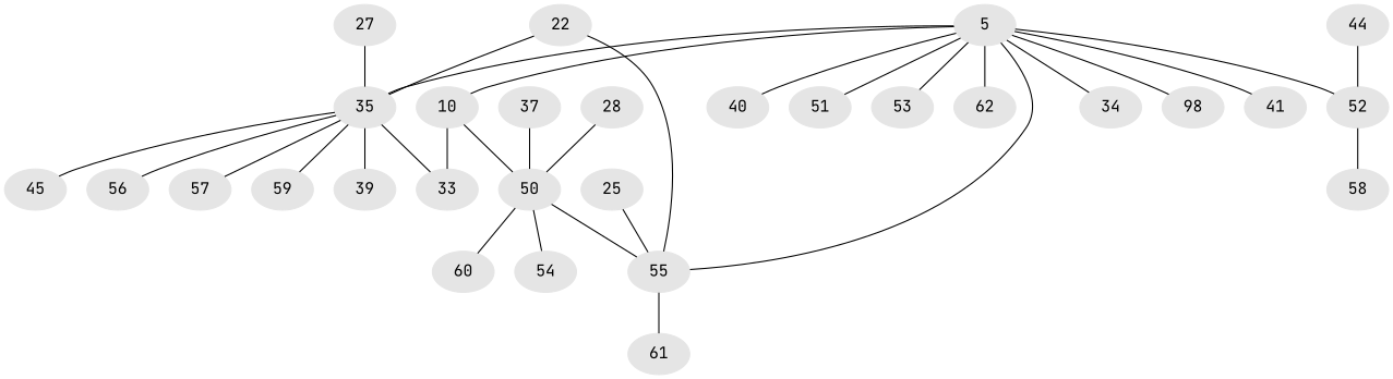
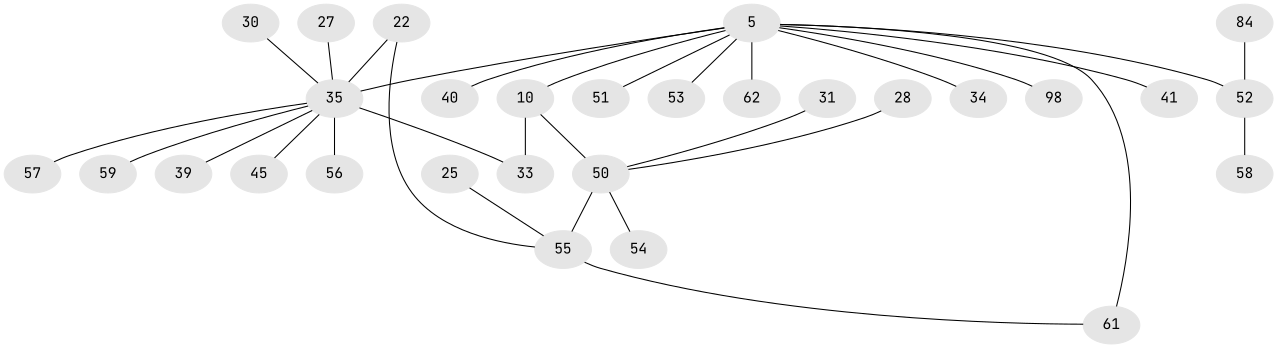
  graph {
    fontname="JetBrains Mono"
    node [color=gray90 fontname="JetBrains Mono" style=filled]
    edge [fontname="JetBrains Mono"]
    5 [super="+4+1"]
    10
    34
    35 [super="+13+23"]
    n5 [label=98]
    41
    n7 [label=40 super="+42"]
    51
    52 [super="+17"]
    53 [super="+46"]
    55 [super="+48+9"]
    62
    33 [super="+31"]
    50 [super="+43+40+15"]
    39
    45
    56 [super="+36"]
    57
    59
    58
    61
    54 [super="+49"]
-   60
    22
    25
    27
    28 [super="+24"]
-   37
-   44 [super="+32"]
+   30
+   37 [label=31]
+   44 [super="+32" label=84]
    5 -- 10 [weight=2]
    5 -- 34
    5 -- 35 [weight=3]
    5 -- n5
    5 -- 41
    5 -- n7
    5 -- 51
    5 -- 52 [weight=2]
    5 -- 53
-   5 -- 55 [weight=2]
+   5 -- 61 [weight=2]
    5 -- 62 [weight=2]
    10 -- 33
    10 -- 50 [weight=3]
    35 -- 33 [weight=2]
    35 -- 39
    35 -- 45
    35 -- 56
    35 -- 57
    35 -- 59
    52 -- 58
    55 -- 61
    50 -- 55 [weight=2]
    50 -- 54
-   50 -- 60
    22 -- 35
    22 -- 55
    25 -- 55
    27 -- 35
    28 -- 50
+   30 -- 35
    37 -- 50
    44 -- 52
  }
